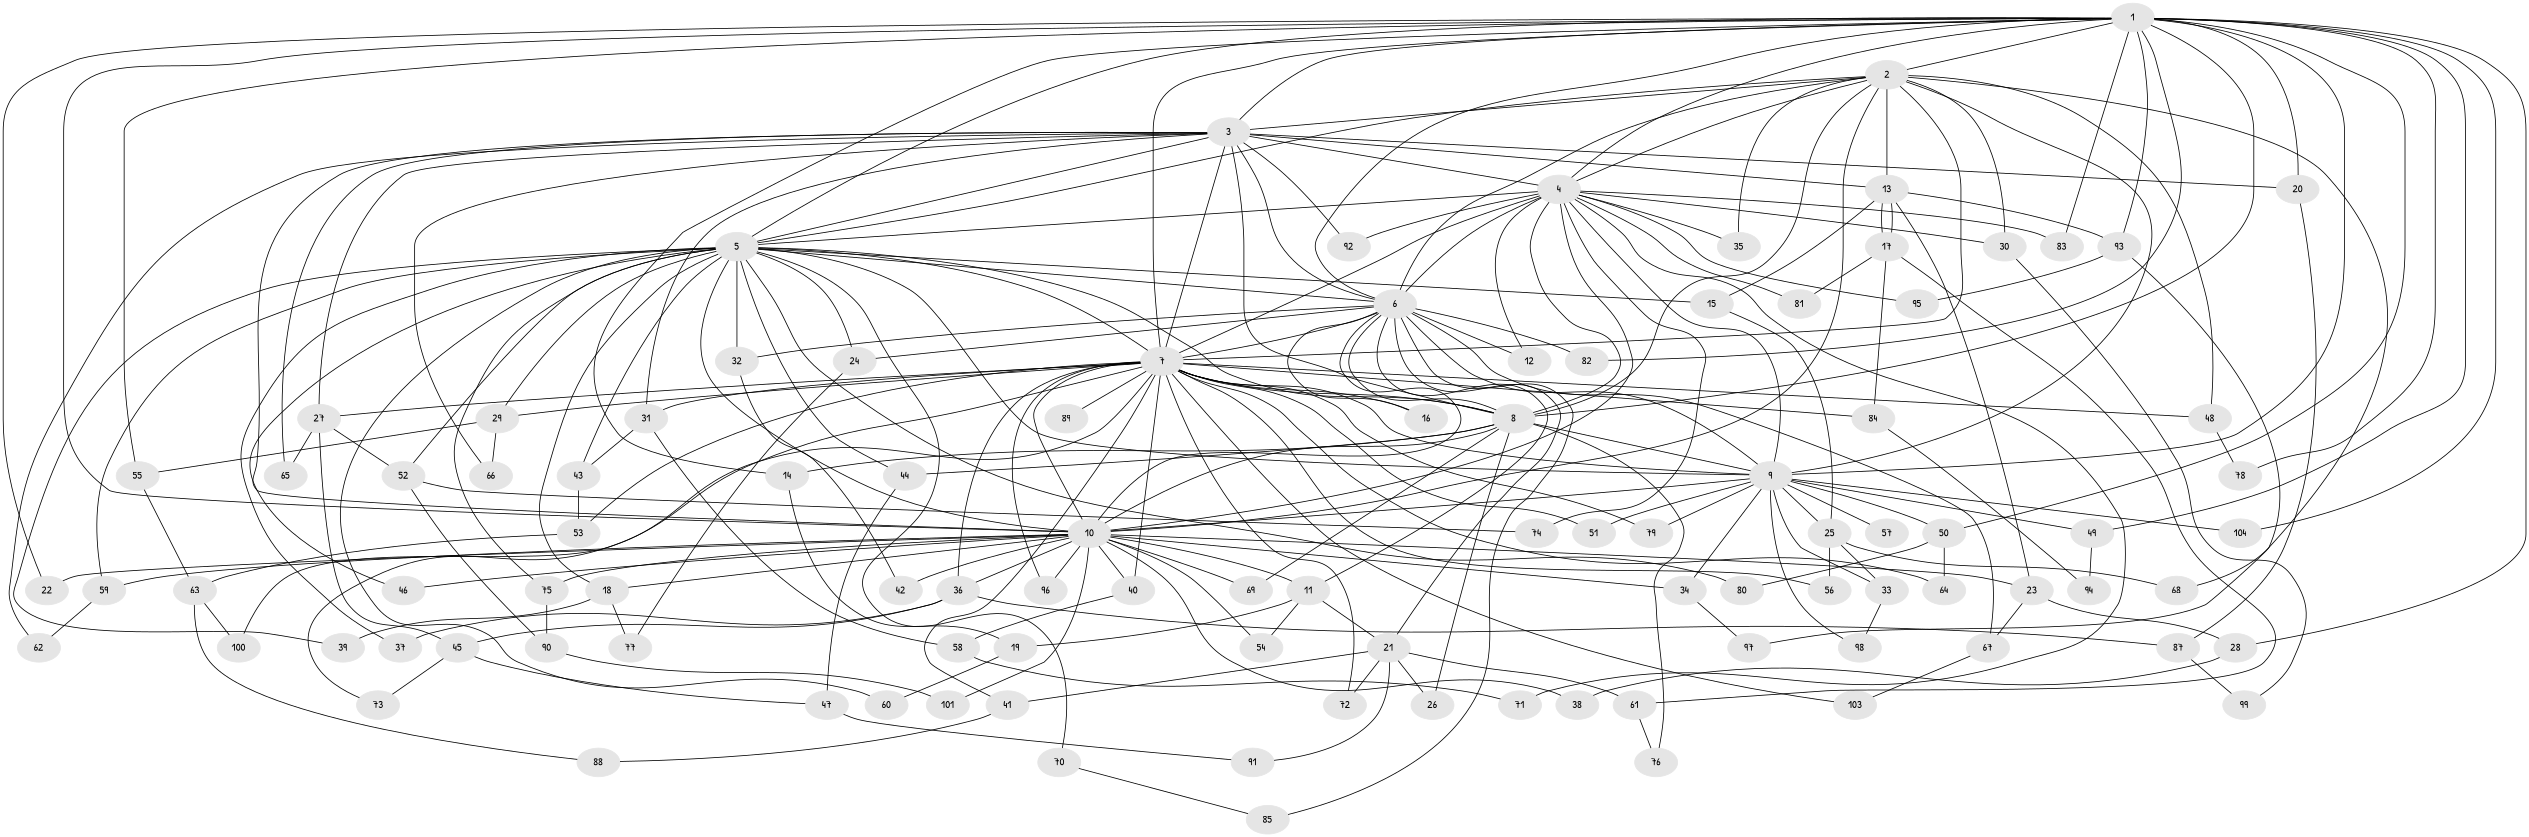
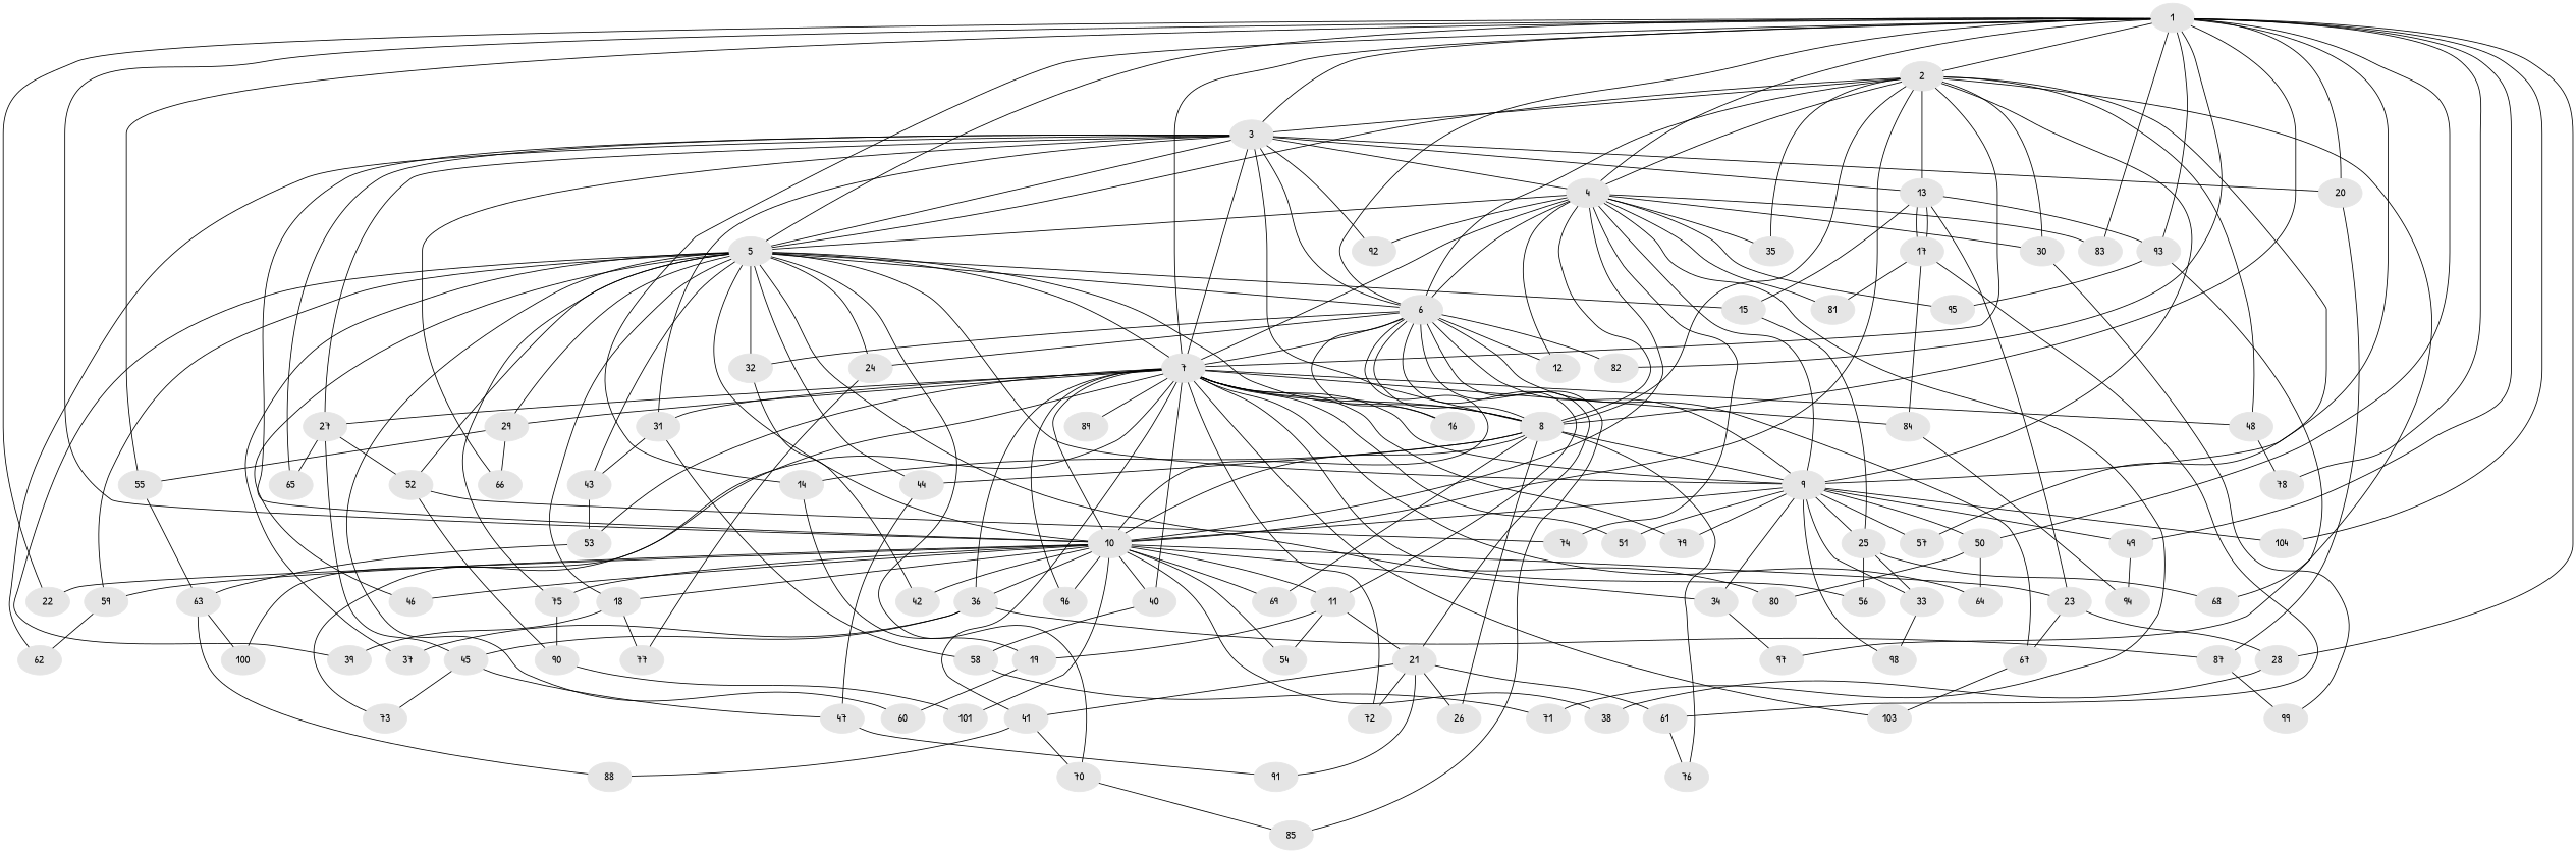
  graph {
    fontname="Patrick Hand"
    node [color=gray90 fontname="Patrick Hand" style=filled]
    edge [fontname="Patrick Hand"]
    1
    2
    3
    4
    5
    6
    7
    8
    9
    10
    14
    20
    22
    28
    49
    50
    55
    78
    82
    83
    93
    104
    13
    30
    35
    48
    57
    68
    27
    31
    62
    65
    66
    92
    12
    71
    74
    81
    95
    15
    18
    24
    29
    32
    37
    39
    43
    44
    46
    52
    59
    60
    70
    75
    80
    11
    16
    21
    67
    85
    36
    40
    41
    51
    53
    56
    64
    72
    73
    79
    84
    89
    96
    100
    103
    26
    69
    76
    25
    33
    34
    98
    23
    38
    42
    54
    101
    19
    87
    94
    63
    97
    17
    99
    45
    58
    77
    47
    90
    61
    91
    88
    1 -- 2
    1 -- 3
    1 -- 4
    1 -- 5
    1 -- 6
    1 -- 7
    1 -- 8
    1 -- 9
    1 -- 10
    1 -- 14
    1 -- 20
    1 -- 22
    1 -- 28
    1 -- 49
    1 -- 50
    1 -- 55
    1 -- 78
    1 -- 82
    1 -- 83
    1 -- 93
    1 -- 104
    2 -- 3
    2 -- 4
    2 -- 5
    2 -- 6
    2 -- 7
    2 -- 8
    2 -- 9
    2 -- 10
    2 -- 13
    2 -- 30
    2 -- 35
    2 -- 48
+   2 -- 57
    2 -- 68
    3 -- 4
    3 -- 5
    3 -- 6
    3 -- 7
    3 -- 8
    3 -- 10
    3 -- 20
    3 -- 13
    3 -- 27
    3 -- 31
    3 -- 62
    3 -- 65
    3 -- 66
    3 -- 92
    4 -- 5
    4 -- 6
    4 -- 7
    4 -- 8
    4 -- 9
    4 -- 10
    4 -- 83
    4 -- 30
    4 -- 35
    4 -- 92
    4 -- 12
    4 -- 71
    4 -- 74
    4 -- 81
    4 -- 95
    5 -- 6
    5 -- 7
    5 -- 8
    5 -- 9
    5 -- 10
    5 -- 15
    5 -- 18
    5 -- 24
    5 -- 29
    5 -- 32
    5 -- 37
    5 -- 39
    5 -- 43
    5 -- 44
    5 -- 46
    5 -- 52
    5 -- 59
    5 -- 60
    5 -- 70
    5 -- 75
    5 -- 80
    6 -- 7
    6 -- 8
    6 -- 9
    6 -- 10
    6 -- 82
    6 -- 12
    6 -- 24
    6 -- 32
    6 -- 11
    6 -- 16
    6 -- 21
    6 -- 67
    6 -- 85
    7 -- 8
    7 -- 9
    7 -- 10
    7 -- 48
    7 -- 27
    7 -- 31
    7 -- 29
    7 -- 16
    7 -- 36
    7 -- 40
    7 -- 41
    7 -- 51
    7 -- 53
    7 -- 56
    7 -- 64
    7 -- 72
    7 -- 73
    7 -- 79
    7 -- 84
    7 -- 89
    7 -- 96
    7 -- 100
    7 -- 103
    8 -- 9
    8 -- 10
    8 -- 14
    8 -- 44
    8 -- 26
    8 -- 69
    8 -- 76
    9 -- 10
    9 -- 49
    9 -- 50
    9 -- 104
    9 -- 57
    9 -- 51
    9 -- 79
    9 -- 25
    9 -- 33
    9 -- 34
    9 -- 98
    10 -- 22
    10 -- 18
    10 -- 46
    10 -- 59
    10 -- 75
    10 -- 11
    10 -- 36
    10 -- 40
    10 -- 96
    10 -- 69
    10 -- 34
    10 -- 23
    10 -- 38
    10 -- 42
    10 -- 54
    10 -- 101
    14 -- 19
    20 -- 87
    28 -- 38
    49 -- 94
    50 -- 80
    50 -- 64
    55 -- 63
    93 -- 95
    93 -- 97
    13 -- 93
    13 -- 15
    13 -- 23
    13 -- 17
    13 -- 17
    30 -- 99
    48 -- 78
    27 -- 65
    27 -- 52
    27 -- 45
    31 -- 43
    31 -- 58
    15 -- 25
    18 -- 39
    18 -- 77
    24 -- 77
    29 -- 55
    29 -- 66
    32 -- 42
    43 -- 53
    44 -- 47
    52 -- 74
    52 -- 90
    59 -- 62
    70 -- 85
    75 -- 90
    11 -- 21
    11 -- 54
    11 -- 19
    21 -- 41
    21 -- 72
    21 -- 26
    21 -- 61
    21 -- 91
    67 -- 103
    36 -- 37
    36 -- 87
    36 -- 45
    40 -- 58
+   41 -- 70
    41 -- 88
    53 -- 63
    84 -- 94
    25 -- 68
    25 -- 56
    25 -- 33
    33 -- 98
    34 -- 97
    23 -- 28
    23 -- 67
    19 -- 60
    87 -- 99
    63 -- 100
    63 -- 88
    17 -- 81
    17 -- 84
    17 -- 61
    45 -- 73
    45 -- 47
    58 -- 71
    47 -- 91
    90 -- 101
    61 -- 76
  }
